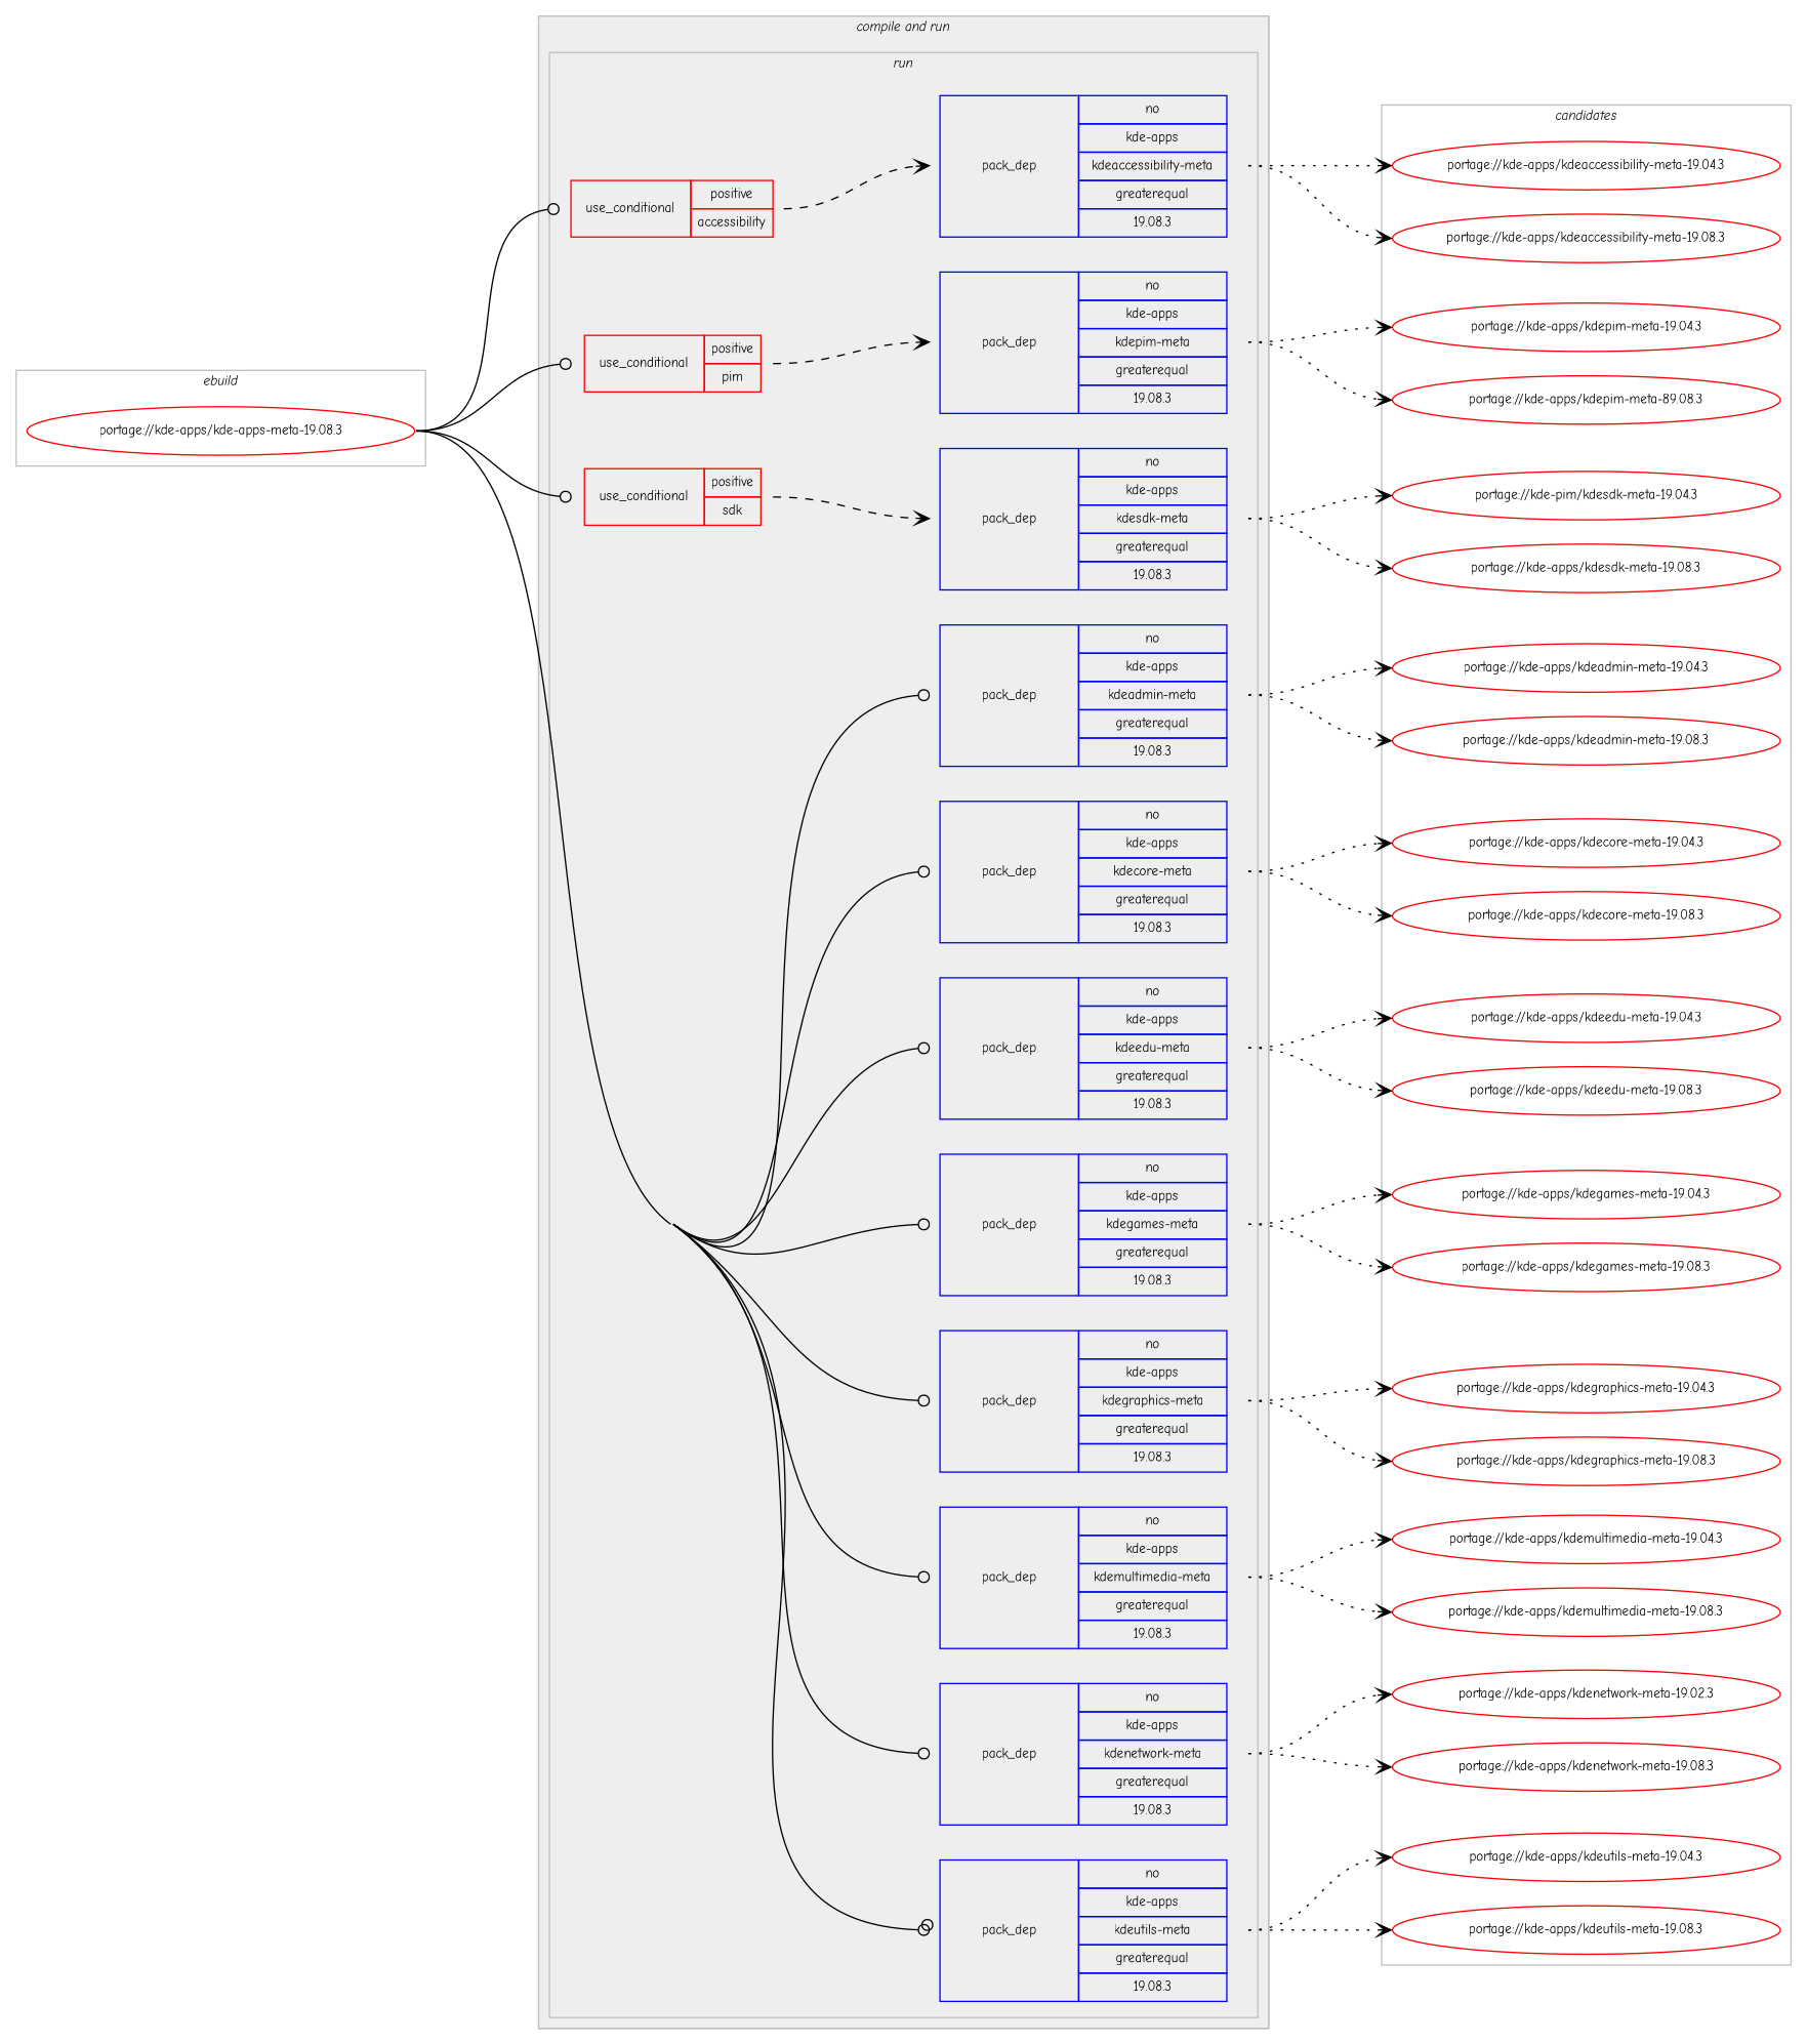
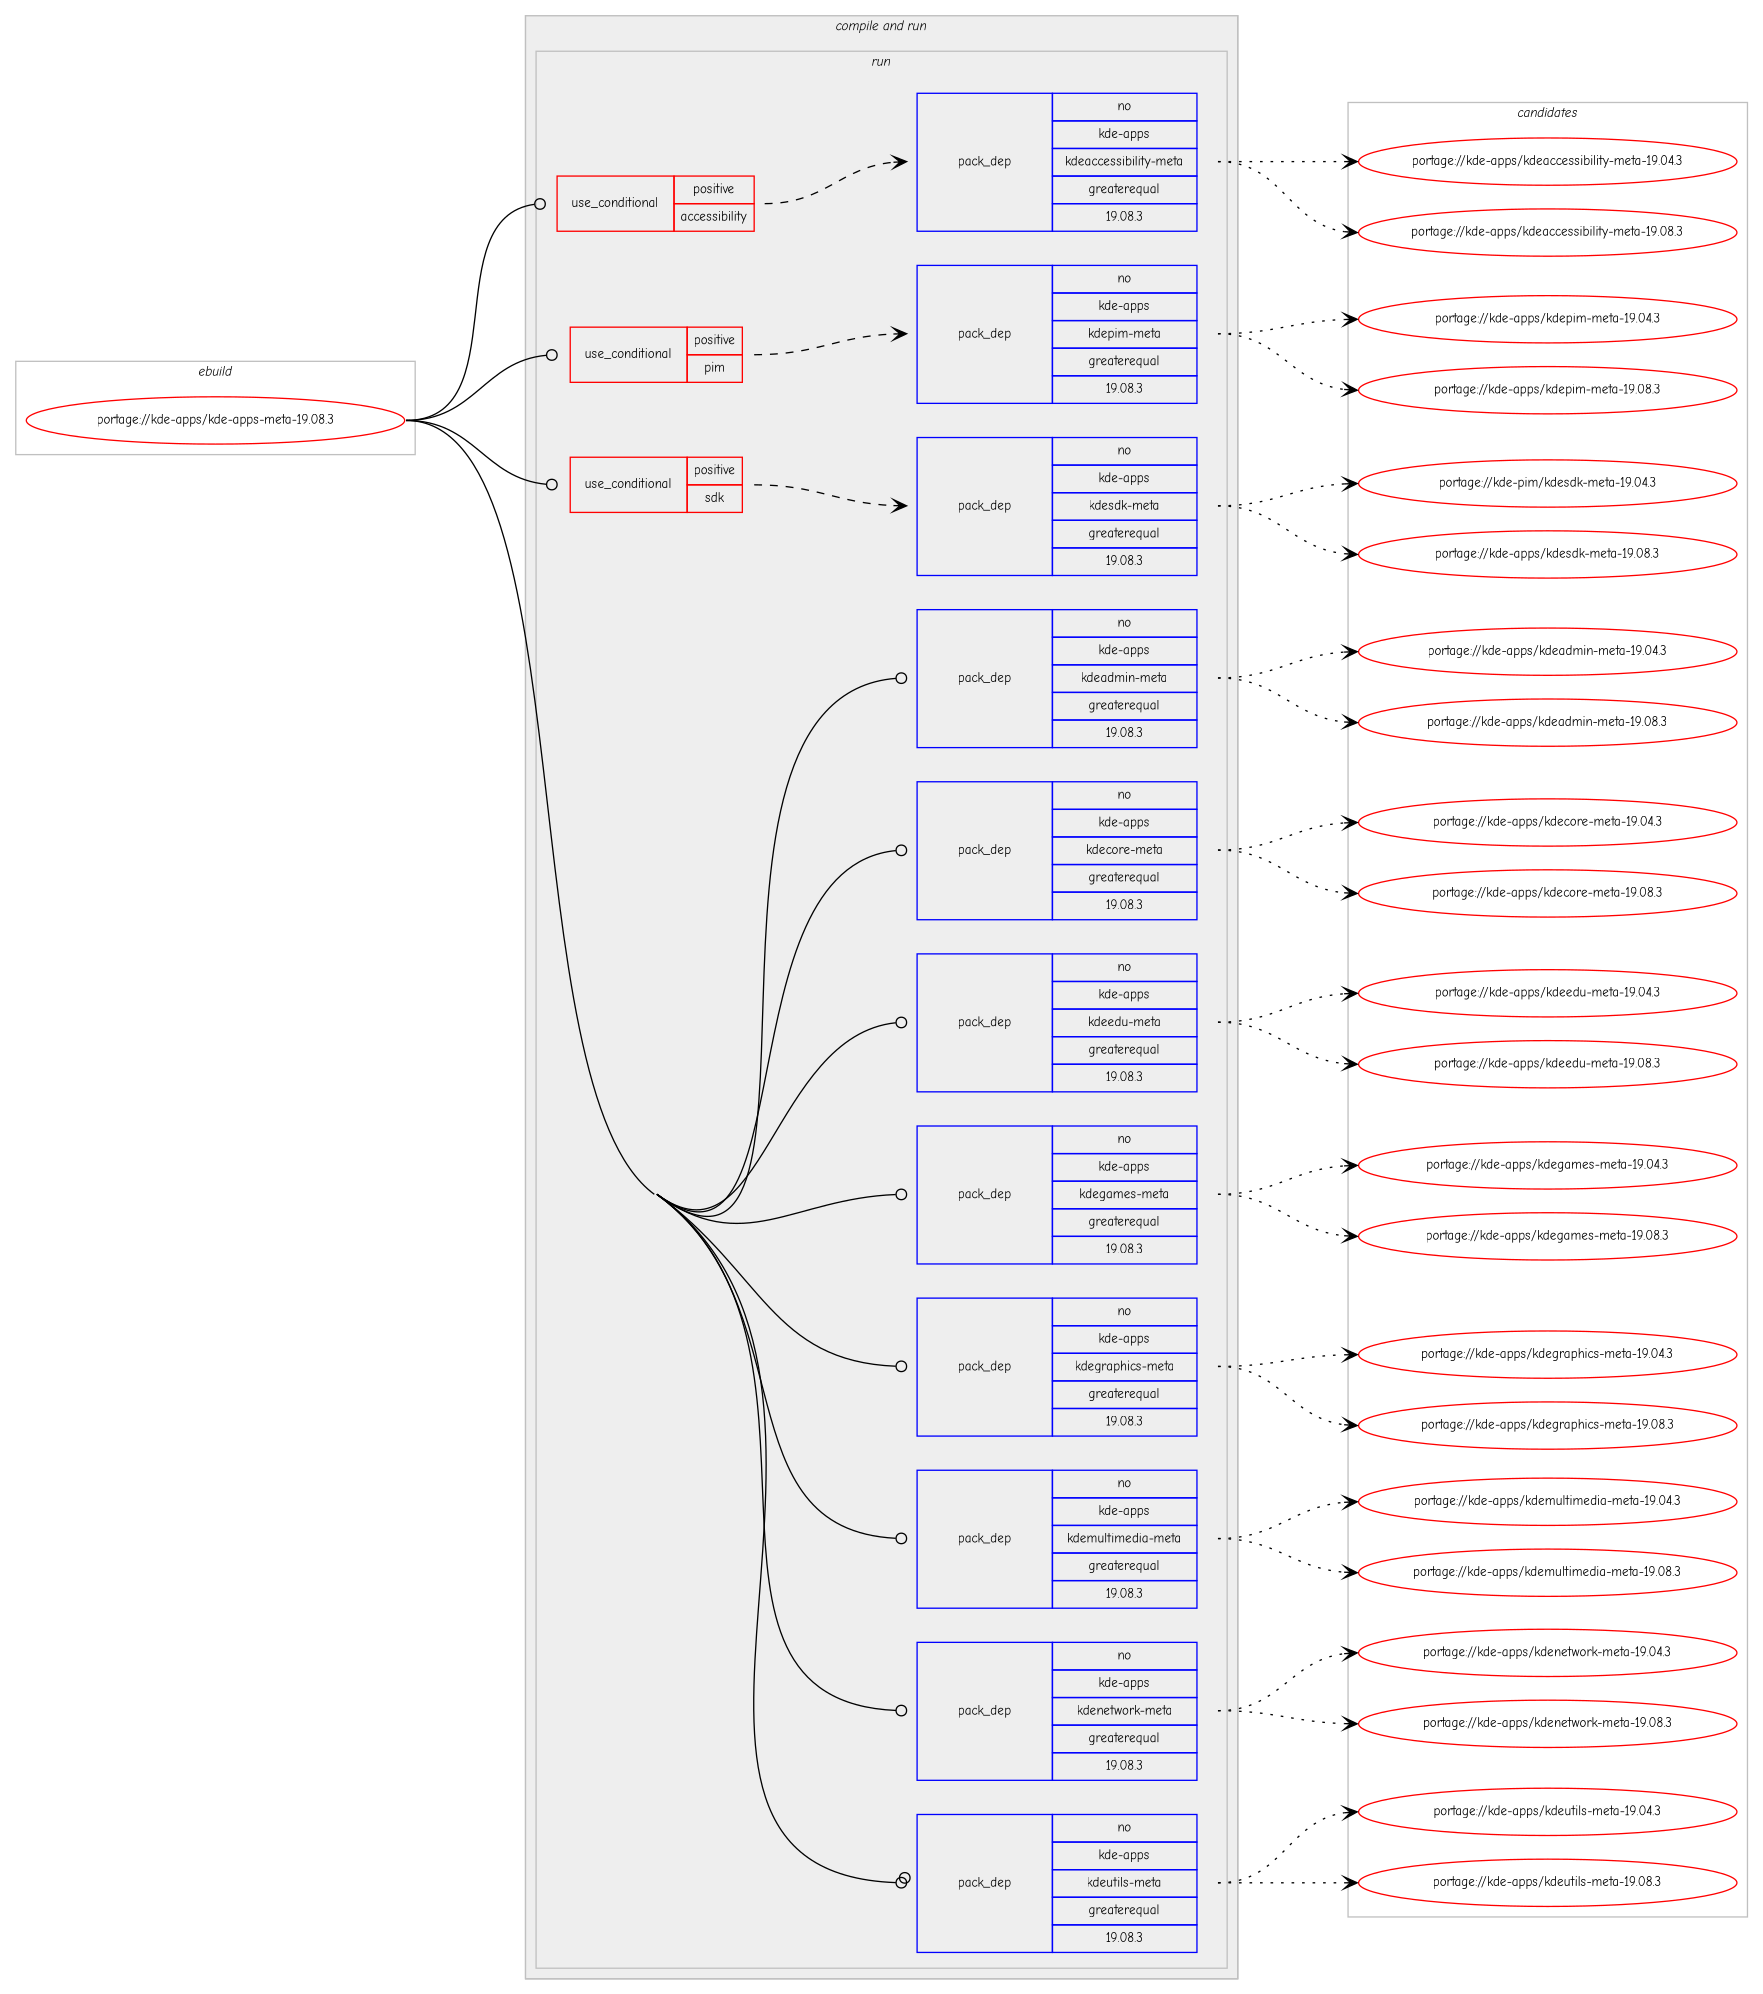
  digraph {
    compound=true
    concentrate=true
    fontname="Comic Neue"
    fontsize=10
    newrank=true
    rankdir=LR
    ranksep=1.5
    node [color=red fontname="Comic Neue" fontsize=10]
    edge [arrowhead=vee fontname="Comic Neue" headport=w style=dotted tailport=e weight=100]
    n1 [label="portage://kde-apps/kde-apps-meta-19.08.3" width=4]
    n2 [color=blue label=<<TABLE BORDER="0" CELLBORDER="1" CELLSPACING="0" CELLPADDING="4" WIDTH="220"><TR><TD ROWSPAN="6" CELLPADDING="30">pack_dep</TD></TR><TR><TD WIDTH="110">no</TD></TR><TR><TD>kde-apps</TD></TR><TR><TD>kdeaccessibility-meta</TD></TR><TR><TD>greaterequal</TD></TR><TR><TD>19.08.3</TD></TR></TABLE>> shape=none]
    n3 [label=<<TABLE BORDER="0" CELLBORDER="1" CELLSPACING="0" CELLPADDING="4"><TR><TD ROWSPAN="3" CELLPADDING="10">use_conditional</TD></TR><TR><TD>positive</TD></TR><TR><TD>accessibility</TD></TR></TABLE>> shape=none]
    n4 [color=blue label=<<TABLE BORDER="0" CELLBORDER="1" CELLSPACING="0" CELLPADDING="4" WIDTH="220"><TR><TD ROWSPAN="6" CELLPADDING="30">pack_dep</TD></TR><TR><TD WIDTH="110">no</TD></TR><TR><TD>kde-apps</TD></TR><TR><TD>kdepim-meta</TD></TR><TR><TD>greaterequal</TD></TR><TR><TD>19.08.3</TD></TR></TABLE>> shape=none]
    n5 [label=<<TABLE BORDER="0" CELLBORDER="1" CELLSPACING="0" CELLPADDING="4"><TR><TD ROWSPAN="3" CELLPADDING="10">use_conditional</TD></TR><TR><TD>positive</TD></TR><TR><TD>pim</TD></TR></TABLE>> shape=none]
    n6 [color=blue label=<<TABLE BORDER="0" CELLBORDER="1" CELLSPACING="0" CELLPADDING="4" WIDTH="220"><TR><TD ROWSPAN="6" CELLPADDING="30">pack_dep</TD></TR><TR><TD WIDTH="110">no</TD></TR><TR><TD>kde-apps</TD></TR><TR><TD>kdesdk-meta</TD></TR><TR><TD>greaterequal</TD></TR><TR><TD>19.08.3</TD></TR></TABLE>> shape=none]
    n7 [label=<<TABLE BORDER="0" CELLBORDER="1" CELLSPACING="0" CELLPADDING="4"><TR><TD ROWSPAN="3" CELLPADDING="10">use_conditional</TD></TR><TR><TD>positive</TD></TR><TR><TD>sdk</TD></TR></TABLE>> shape=none]
    n8 [color=blue label=<<TABLE BORDER="0" CELLBORDER="1" CELLSPACING="0" CELLPADDING="4" WIDTH="220"><TR><TD ROWSPAN="6" CELLPADDING="30">pack_dep</TD></TR><TR><TD WIDTH="110">no</TD></TR><TR><TD>kde-apps</TD></TR><TR><TD>kdeadmin-meta</TD></TR><TR><TD>greaterequal</TD></TR><TR><TD>19.08.3</TD></TR></TABLE>> shape=none]
    n9 [color=blue label=<<TABLE BORDER="0" CELLBORDER="1" CELLSPACING="0" CELLPADDING="4" WIDTH="220"><TR><TD ROWSPAN="6" CELLPADDING="30">pack_dep</TD></TR><TR><TD WIDTH="110">no</TD></TR><TR><TD>kde-apps</TD></TR><TR><TD>kdecore-meta</TD></TR><TR><TD>greaterequal</TD></TR><TR><TD>19.08.3</TD></TR></TABLE>> shape=none]
    n10 [color=blue label=<<TABLE BORDER="0" CELLBORDER="1" CELLSPACING="0" CELLPADDING="4" WIDTH="220"><TR><TD ROWSPAN="6" CELLPADDING="30">pack_dep</TD></TR><TR><TD WIDTH="110">no</TD></TR><TR><TD>kde-apps</TD></TR><TR><TD>kdeedu-meta</TD></TR><TR><TD>greaterequal</TD></TR><TR><TD>19.08.3</TD></TR></TABLE>> shape=none]
    n11 [color=blue label=<<TABLE BORDER="0" CELLBORDER="1" CELLSPACING="0" CELLPADDING="4" WIDTH="220"><TR><TD ROWSPAN="6" CELLPADDING="30">pack_dep</TD></TR><TR><TD WIDTH="110">no</TD></TR><TR><TD>kde-apps</TD></TR><TR><TD>kdegames-meta</TD></TR><TR><TD>greaterequal</TD></TR><TR><TD>19.08.3</TD></TR></TABLE>> shape=none]
    n12 [color=blue label=<<TABLE BORDER="0" CELLBORDER="1" CELLSPACING="0" CELLPADDING="4" WIDTH="220"><TR><TD ROWSPAN="6" CELLPADDING="30">pack_dep</TD></TR><TR><TD WIDTH="110">no</TD></TR><TR><TD>kde-apps</TD></TR><TR><TD>kdegraphics-meta</TD></TR><TR><TD>greaterequal</TD></TR><TR><TD>19.08.3</TD></TR></TABLE>> shape=none]
    n13 [color=blue label=<<TABLE BORDER="0" CELLBORDER="1" CELLSPACING="0" CELLPADDING="4" WIDTH="220"><TR><TD ROWSPAN="6" CELLPADDING="30">pack_dep</TD></TR><TR><TD WIDTH="110">no</TD></TR><TR><TD>kde-apps</TD></TR><TR><TD>kdemultimedia-meta</TD></TR><TR><TD>greaterequal</TD></TR><TR><TD>19.08.3</TD></TR></TABLE>> shape=none]
    n14 [color=blue label=<<TABLE BORDER="0" CELLBORDER="1" CELLSPACING="0" CELLPADDING="4" WIDTH="220"><TR><TD ROWSPAN="6" CELLPADDING="30">pack_dep</TD></TR><TR><TD WIDTH="110">no</TD></TR><TR><TD>kde-apps</TD></TR><TR><TD>kdenetwork-meta</TD></TR><TR><TD>greaterequal</TD></TR><TR><TD>19.08.3</TD></TR></TABLE>> shape=none]
    n15 [color=blue label=<<TABLE BORDER="0" CELLBORDER="1" CELLSPACING="0" CELLPADDING="4" WIDTH="220"><TR><TD ROWSPAN="6" CELLPADDING="30">pack_dep</TD></TR><TR><TD WIDTH="110">no</TD></TR><TR><TD>kde-apps</TD></TR><TR><TD>kdeutils-meta</TD></TR><TR><TD>greaterequal</TD></TR><TR><TD>19.08.3</TD></TR></TABLE>> shape=none]
    n16 [label="portage://kde-apps/kdeaccessibility-meta-19.04.3" width=4]
    n17 [label="portage://kde-apps/kdeaccessibility-meta-19.08.3" width=4]
    n18 [label="portage://kde-apps/kdepim-meta-19.04.3" width=4]
-   n19 [label="portage://kde-apps/kdepim-meta-89.08.3" width=4]
+   n19 [label="portage://kde-apps/kdepim-meta-19.08.3" width=4]
    n20 [label="portage://kde-pim/kdesdk-meta-19.04.3" width=4]
    n21 [label="portage://kde-apps/kdesdk-meta-19.08.3" width=4]
    n22 [label="portage://kde-apps/kdeadmin-meta-19.04.3" width=4]
    n23 [label="portage://kde-apps/kdeadmin-meta-19.08.3" width=4]
    n24 [label="portage://kde-apps/kdecore-meta-19.04.3" width=4]
    n25 [label="portage://kde-apps/kdecore-meta-19.08.3" width=4]
    n26 [label="portage://kde-apps/kdeedu-meta-19.04.3" width=4]
    n27 [label="portage://kde-apps/kdeedu-meta-19.08.3" width=4]
    n28 [label="portage://kde-apps/kdegames-meta-19.04.3" width=4]
    n29 [label="portage://kde-apps/kdegames-meta-19.08.3" width=4]
    n30 [label="portage://kde-apps/kdegraphics-meta-19.04.3" width=4]
    n31 [label="portage://kde-apps/kdegraphics-meta-19.08.3" width=4]
    n32 [label="portage://kde-apps/kdemultimedia-meta-19.04.3" width=4]
    n33 [label="portage://kde-apps/kdemultimedia-meta-19.08.3" width=4]
-   n34 [label="portage://kde-apps/kdenetwork-meta-19.02.3" width=4]
+   n34 [label="portage://kde-apps/kdenetwork-meta-19.04.3" width=4]
    n35 [label="portage://kde-apps/kdenetwork-meta-19.08.3" width=4]
    n36 [label="portage://kde-apps/kdeutils-meta-19.04.3" width=4]
    n37 [label="portage://kde-apps/kdeutils-meta-19.08.3" width=4]
    subgraph cluster_1 {
      color=gray
      label=<<i>ebuild</i>>
      rank=same
      n1
    }
    subgraph cluster_2 {
      color=gray
      label=<<i>dependencies</i>>
      subgraph cluster_3 {
        color=gray
        fillcolor="#eeeeee"
        label=<<i>compile</i>>
        style=filled
      }
      subgraph cluster_4 {
        color=gray
        fillcolor="#eeeeee"
        label=<<i>compile and run</i>>
        style=filled
      }
      subgraph cluster_5 {
        color=gray
        fillcolor="#eeeeee"
        label=<<i>run</i>>
        style=filled
        subgraph sub_6 {
          color=gray
          fillcolor="#eeeeee"
          label=<<i>run</i>>
          style=filled
          n3
          subgraph sub_7 {
            color=gray
            fillcolor="#eeeeee"
            label=<<i>run</i>>
            style=filled
            n2
          }
        }
        subgraph sub_8 {
          color=gray
          fillcolor="#eeeeee"
          label=<<i>run</i>>
          style=filled
          n5
          subgraph sub_9 {
            color=gray
            fillcolor="#eeeeee"
            label=<<i>run</i>>
            style=filled
            n4
          }
        }
        subgraph sub_10 {
          color=gray
          fillcolor="#eeeeee"
          label=<<i>run</i>>
          style=filled
          n7
          subgraph sub_11 {
            color=gray
            fillcolor="#eeeeee"
            label=<<i>run</i>>
            style=filled
            n6
          }
        }
        subgraph sub_12 {
          color=gray
          fillcolor="#eeeeee"
          label=<<i>run</i>>
          style=filled
          n8
        }
        subgraph sub_13 {
          color=gray
          fillcolor="#eeeeee"
          label=<<i>run</i>>
          style=filled
          n9
        }
        subgraph sub_14 {
          color=gray
          fillcolor="#eeeeee"
          label=<<i>run</i>>
          style=filled
          n10
        }
        subgraph sub_15 {
          color=gray
          fillcolor="#eeeeee"
          label=<<i>run</i>>
          style=filled
          n11
        }
        subgraph sub_16 {
          color=gray
          fillcolor="#eeeeee"
          label=<<i>run</i>>
          style=filled
          n12
        }
        subgraph sub_17 {
          color=gray
          fillcolor="#eeeeee"
          label=<<i>run</i>>
          style=filled
          n13
        }
        subgraph sub_18 {
          color=gray
          fillcolor="#eeeeee"
          label=<<i>run</i>>
          style=filled
          n14
        }
        subgraph sub_19 {
          color=gray
          fillcolor="#eeeeee"
          label=<<i>run</i>>
          style=filled
          n15
        }
      }
    }
    subgraph cluster_20 {
      color=gray
      label=<<i>candidates</i>>
      rank=same
      subgraph sub_21 {
        color=black
        label=<<i>candidates</i>>
        nodesep=1
        rank=same
        n16
        n17
      }
      subgraph sub_22 {
        color=black
        label=<<i>candidates</i>>
        nodesep=1
        rank=same
        n18
        n19
      }
      subgraph sub_23 {
        color=black
        label=<<i>candidates</i>>
        nodesep=1
        rank=same
        n20
        n21
      }
      subgraph sub_24 {
        color=black
        label=<<i>candidates</i>>
        nodesep=1
        rank=same
        n22
        n23
      }
      subgraph sub_25 {
        color=black
        label=<<i>candidates</i>>
        nodesep=1
        rank=same
        n24
        n25
      }
      subgraph sub_26 {
        color=black
        label=<<i>candidates</i>>
        nodesep=1
        rank=same
        n26
        n27
      }
      subgraph sub_27 {
        color=black
        label=<<i>candidates</i>>
        nodesep=1
        rank=same
        n28
        n29
      }
      subgraph sub_28 {
        color=black
        label=<<i>candidates</i>>
        nodesep=1
        rank=same
        n30
        n31
      }
      subgraph sub_29 {
        color=black
        label=<<i>candidates</i>>
        nodesep=1
        rank=same
        n32
        n33
      }
      subgraph sub_30 {
        color=black
        label=<<i>candidates</i>>
        nodesep=1
        rank=same
        n34
        n35
      }
      subgraph sub_31 {
        color=black
        label=<<i>candidates</i>>
        nodesep=1
        rank=same
        n36
        n37
      }
    }
    n1 -> n3 [arrowhead=odot style=solid weight=20]
    n1 -> n5 [arrowhead=odot style=solid weight=20]
    n1 -> n7 [arrowhead=odot style=solid weight=20]
    n1 -> n8 [arrowhead=odot style=solid weight=20]
    n1 -> n9 [arrowhead=odot style=solid weight=20]
    n1 -> n10 [arrowhead=odot style=solid weight=20]
    n1 -> n11 [arrowhead=odot style=solid weight=20]
    n1 -> n12 [arrowhead=odot style=solid weight=20]
    n1 -> n13 [arrowhead=odot style=solid weight=20]
    n1 -> n14 [arrowhead=odot style=solid weight=20]
    n1 -> n15 [arrowhead=odot style=solid weight=20]
    n2 -> n16
    n2 -> n17
    n3 -> n2 [style=dashed weight=20]
    n4 -> n18
    n4 -> n19
    n5 -> n4 [style=dashed weight=20]
    n6 -> n20
    n6 -> n21
    n7 -> n6 [style=dashed weight=20]
    n8 -> n22
    n8 -> n23
    n9 -> n24
    n9 -> n25
    n10 -> n26
    n10 -> n27
    n11 -> n28
    n11 -> n29
    n12 -> n30
    n12 -> n31
    n13 -> n32
    n13 -> n33
    n14 -> n34
    n14 -> n35
    n15 -> n36
    n15 -> n37
  }
